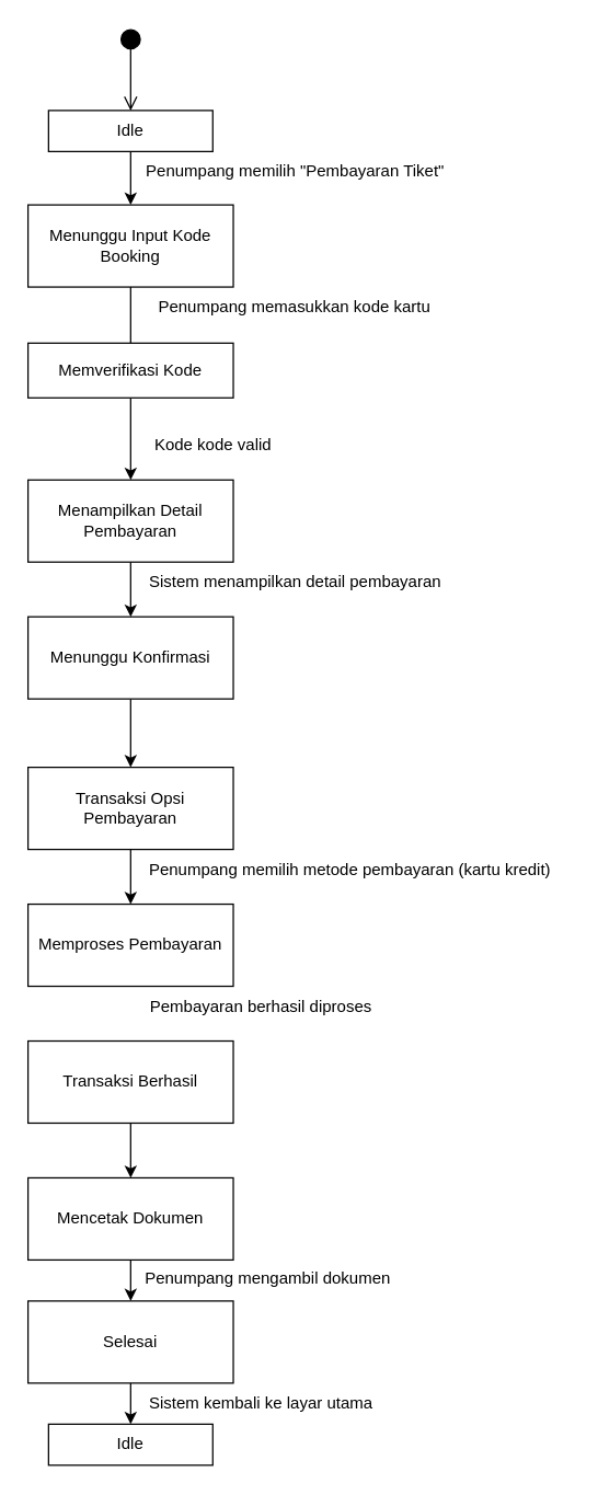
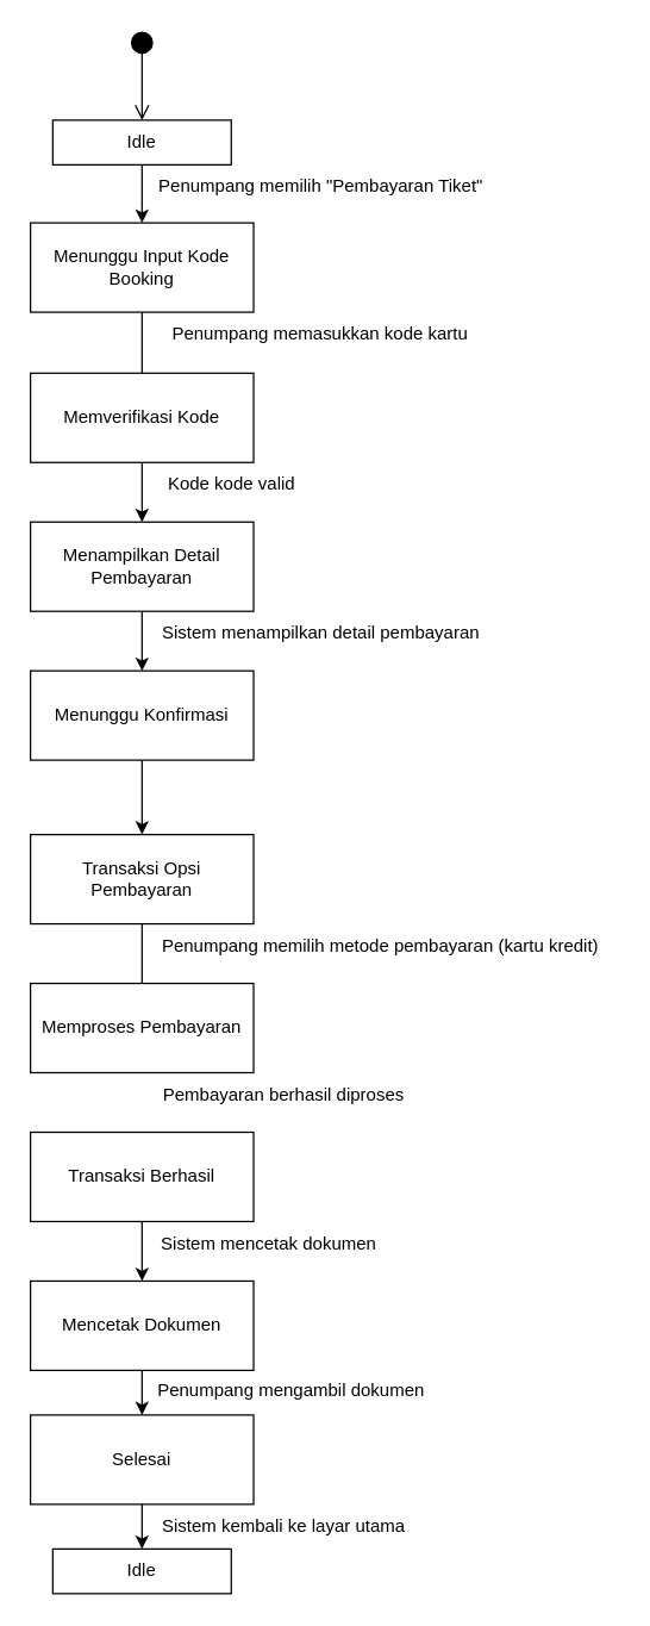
  <mxCell id="0" />
  <mxCell id="1" parent="0" />
  <mxCell id="2" value="" style="html=1;verticalAlign=bottom;startArrow=circle;startFill=1;endArrow=open;startSize=6;endSize=8;curved=0;rounded=0;entryX=0.5;entryY=0;entryDx=0;entryDy=0;" parent="1" target="4" edge="1"><mxGeometry x="-0.667" y="-160" width="80" relative="1" as="geometry"><mxPoint x="95" y="20" as="sourcePoint" /><mxPoint x="98.48" y="121.2" as="targetPoint" /><mxPoint as="offset" /></mxGeometry></mxCell>
  <mxCell id="3" style="edgeStyle=orthogonalEdgeStyle;rounded=0;orthogonalLoop=1;jettySize=auto;html=1;exitX=0.5;exitY=1;exitDx=0;exitDy=0;" parent="1" source="4" target="6" edge="1"><mxGeometry relative="1" as="geometry" /></mxCell>
  <mxCell id="4" value="Idle" style="html=1;whiteSpace=wrap;" parent="1" vertex="1"><mxGeometry x="35" y="80" width="120" height="30" as="geometry" /></mxCell>
  <mxCell id="5" style="edgeStyle=orthogonalEdgeStyle;rounded=0;orthogonalLoop=1;jettySize=auto;html=1;exitX=0.5;exitY=1;exitDx=0;exitDy=0;endArrow=none;" parent="1" source="6" target="8" edge="1"><mxGeometry relative="1" as="geometry" /></mxCell>
  <mxCell id="6" value="Menunggu Input Kode Booking" style="html=1;whiteSpace=wrap;" parent="1" vertex="1"><mxGeometry x="20" y="149" width="150" height="60" as="geometry" /></mxCell>
  <mxCell id="7" style="edgeStyle=orthogonalEdgeStyle;rounded=0;orthogonalLoop=1;jettySize=auto;html=1;exitX=0.5;exitY=1;exitDx=0;exitDy=0;" parent="1" source="8" target="10" edge="1"><mxGeometry relative="1" as="geometry" /></mxCell>
- <mxCell id="8" value="Memverifikasi Kode" style="html=1;whiteSpace=wrap;" parent="1" vertex="1"><mxGeometry x="20" y="250" width="150" height="40" as="geometry" /></mxCell>
+ <mxCell id="8" value="Memverifikasi Kode" style="html=1;whiteSpace=wrap;" parent="1" vertex="1"><mxGeometry x="20" y="250" width="150" height="60" as="geometry" /></mxCell>
  <mxCell id="9" value="" style="edgeStyle=orthogonalEdgeStyle;rounded=0;orthogonalLoop=1;jettySize=auto;html=1;" parent="1" source="10" target="12" edge="1"><mxGeometry relative="1" as="geometry" /></mxCell>
  <mxCell id="10" value="Menampilkan Detail Pembayaran" style="html=1;whiteSpace=wrap;" parent="1" vertex="1"><mxGeometry x="20" y="350" width="150" height="60" as="geometry" /></mxCell>
  <mxCell id="11" value="" style="edgeStyle=orthogonalEdgeStyle;rounded=0;orthogonalLoop=1;jettySize=auto;html=1;" parent="1" source="12" target="14" edge="1"><mxGeometry relative="1" as="geometry" /></mxCell>
  <mxCell id="12" value="Menunggu Konfirmasi" style="html=1;whiteSpace=wrap;" parent="1" vertex="1"><mxGeometry x="20" y="450" width="150" height="60" as="geometry" /></mxCell>
- <mxCell id="13" value="" style="edgeStyle=orthogonalEdgeStyle;rounded=0;orthogonalLoop=1;jettySize=auto;html=1;" parent="1" source="14" target="15" edge="1"><mxGeometry relative="1" as="geometry" /></mxCell>
+ <mxCell id="13" value="" style="edgeStyle=orthogonalEdgeStyle;rounded=0;orthogonalLoop=1;jettySize=auto;html=1;endArrow=none;" parent="1" source="14" target="15" edge="1"><mxGeometry relative="1" as="geometry" /></mxCell>
  <mxCell id="14" value="Transaksi Opsi Pembayaran" style="html=1;whiteSpace=wrap;" parent="1" vertex="1"><mxGeometry x="20" y="560" width="150" height="60" as="geometry" /></mxCell>
  <mxCell id="15" value="Memproses Pembayaran" style="html=1;whiteSpace=wrap;" parent="1" vertex="1"><mxGeometry x="20" y="660" width="150" height="60" as="geometry" /></mxCell>
  <mxCell id="16" value="" style="edgeStyle=orthogonalEdgeStyle;rounded=0;orthogonalLoop=1;jettySize=auto;html=1;" parent="1" source="17" target="19" edge="1"><mxGeometry relative="1" as="geometry" /></mxCell>
  <mxCell id="17" value="Transaksi Berhasil" style="html=1;whiteSpace=wrap;" parent="1" vertex="1"><mxGeometry x="20" y="760" width="150" height="60" as="geometry" /></mxCell>
  <mxCell id="18" value="" style="edgeStyle=orthogonalEdgeStyle;rounded=0;orthogonalLoop=1;jettySize=auto;html=1;" parent="1" source="19" target="21" edge="1"><mxGeometry relative="1" as="geometry" /></mxCell>
  <mxCell id="19" value="Mencetak Dokumen" style="html=1;whiteSpace=wrap;" parent="1" vertex="1"><mxGeometry x="20" y="860" width="150" height="60" as="geometry" /></mxCell>
  <mxCell id="20" value="" style="edgeStyle=orthogonalEdgeStyle;rounded=0;orthogonalLoop=1;jettySize=auto;html=1;" parent="1" source="21" target="22" edge="1"><mxGeometry relative="1" as="geometry" /></mxCell>
  <mxCell id="21" value="Selesai" style="html=1;whiteSpace=wrap;" parent="1" vertex="1"><mxGeometry x="20" y="950" width="150" height="60" as="geometry" /></mxCell>
  <mxCell id="22" value="Idle" style="html=1;whiteSpace=wrap;" parent="1" vertex="1"><mxGeometry x="35" y="1040" width="120" height="30" as="geometry" /></mxCell>
  <mxCell id="23" value="Penumpang memasukkan kode kartu" style="text;html=1;align=center;verticalAlign=middle;whiteSpace=wrap;rounded=0;" parent="1" vertex="1"><mxGeometry x="105" y="209" width="220" height="30" as="geometry" /></mxCell>
  <mxCell id="24" value="Penumpang memilih &quot;Pembayaran Tiket&quot;" style="text;html=1;align=center;verticalAlign=middle;resizable=0;points=[];autosize=1;strokeColor=none;fillColor=none;" parent="1" vertex="1"><mxGeometry x="95" y="110" width="240" height="30" as="geometry" /></mxCell>
  <mxCell id="25" value="Kode kode valid" style="text;html=1;align=center;verticalAlign=middle;resizable=0;points=[];autosize=1;strokeColor=none;fillColor=none;" parent="1" vertex="1"><mxGeometry x="95" y="310" width="120" height="30" as="geometry" /></mxCell>
  <mxCell id="26" value="Sistem menampilkan detail pembayaran" style="text;html=1;align=center;verticalAlign=middle;resizable=0;points=[];autosize=1;strokeColor=none;fillColor=none;" parent="1" vertex="1"><mxGeometry x="95" y="410" width="240" height="30" as="geometry" /></mxCell>
  <mxCell id="27" value="Penumpang memilih metode pembayaran (kartu kredit)" style="text;html=1;align=center;verticalAlign=middle;resizable=0;points=[];autosize=1;strokeColor=none;fillColor=none;" parent="1" vertex="1"><mxGeometry x="95" y="620" width="320" height="30" as="geometry" /></mxCell>
  <mxCell id="28" value="Pembayaran berhasil diproses" style="text;html=1;align=center;verticalAlign=middle;resizable=0;points=[];autosize=1;strokeColor=none;fillColor=none;" parent="1" vertex="1"><mxGeometry x="95" y="720" width="190" height="30" as="geometry" /></mxCell>
+ <mxCell id="29" value="Sistem mencetak dokumen" style="text;html=1;align=center;verticalAlign=middle;resizable=0;points=[];autosize=1;strokeColor=none;fillColor=none;" parent="1" vertex="1"><mxGeometry x="95" y="820" width="170" height="30" as="geometry" /></mxCell>
  <mxCell id="30" value="Penumpang mengambil dokumen" style="text;html=1;align=center;verticalAlign=middle;resizable=0;points=[];autosize=1;strokeColor=none;fillColor=none;" parent="1" vertex="1"><mxGeometry x="95" y="919" width="200" height="30" as="geometry" /></mxCell>
  <mxCell id="31" value="Sistem kembali ke layar utama" style="text;html=1;align=center;verticalAlign=middle;resizable=0;points=[];autosize=1;strokeColor=none;fillColor=none;" parent="1" vertex="1"><mxGeometry x="95" y="1010" width="190" height="30" as="geometry" /></mxCell>
